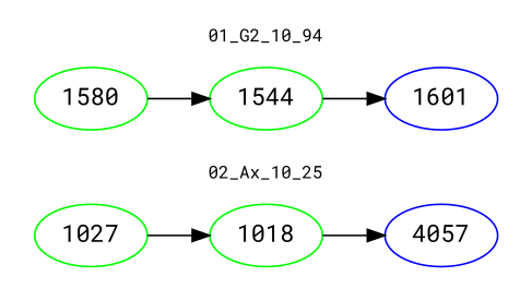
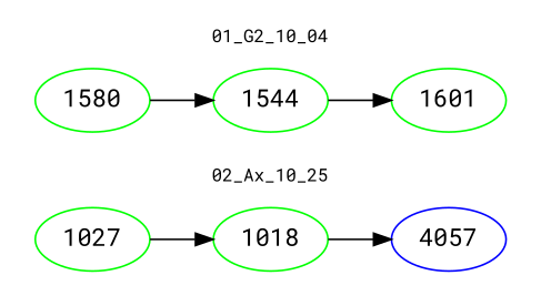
  digraph {
    fontname="Roboto Mono"
    rankdir=LR
    node [color=green fontname="Roboto Mono"]
    edge [color=black fontname="Roboto Mono"]
    n1 [label=1027]
    n2 [label=1018]
    n3 [color=blue label=4057]
    n4 [label=1580]
    n5 [label=1544]
-   n6 [color=blue label=1601]
+   n6 [label=1601]
    subgraph cluster_1 {
      color=white
      fontsize=10
      label="02_Ax_10_25"
      n1
      n2
      n3
    }
    subgraph cluster_2 {
      color=white
      fontsize=10
-     label="01_G2_10_94"
+     label="01_G2_10_04"
      n4
      n5
      n6
    }
    n1 -> n2
    n2 -> n3
    n4 -> n5
    n5 -> n6
  }
